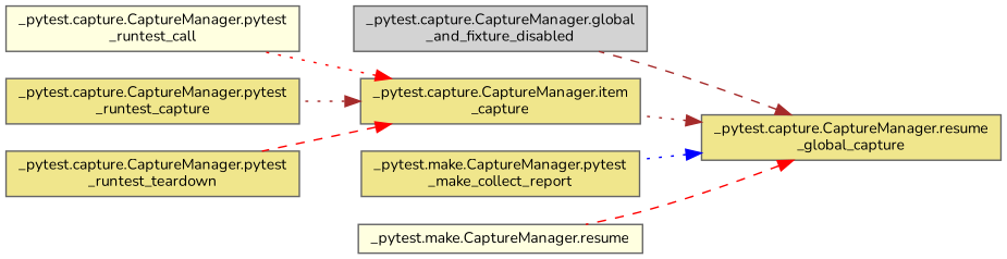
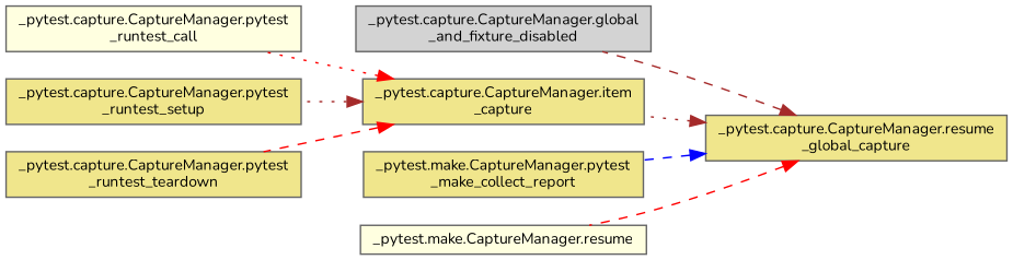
  digraph {
    fontname=Nunito
    rankdir=RL
    node [color=grey40 fillcolor=khaki fontname=Nunito fontsize=10 shape=box style=filled]
    edge [color=brown dir=back fontname=Nunito fontsize=10 labelfontname=Helvetica labelfontsize=10 style=dotted]
    n1 [color=gray40 fontcolor=black height=0.2 label="_pytest.capture.CaptureManager.resume\l_global_capture" width=0.4]
    n2 [fillcolor=lightgrey height=0.2 label="_pytest.capture.CaptureManager.global\l_and_fixture_disabled" width=0.4]
    n3 [height=0.2 label="_pytest.capture.CaptureManager.item\l_capture" width=0.4]
    n4 [height=0.2 label="_pytest.make.CaptureManager.pytest\l_make_collect_report" width=0.4]
    n5 [fillcolor=lightyellow height=0.2 label="_pytest.make.CaptureManager.resume" width=0.4]
    n6 [fillcolor=lightyellow height=0.2 label="_pytest.capture.CaptureManager.pytest\l_runtest_call" width=0.4]
-   n7 [height=0.2 label="_pytest.capture.CaptureManager.pytest\l_runtest_capture" width=0.4]
+   n7 [height=0.2 label="_pytest.capture.CaptureManager.pytest\l_runtest_setup" width=0.4]
    n8 [height=0.2 label="_pytest.capture.CaptureManager.pytest\l_runtest_teardown" width=0.4]
    n1 -> n2 [style=dashed]
    n1 -> n3
-   n1 -> n4 [color=blue]
+   n1 -> n4 [color=blue style=dashed]
    n1 -> n5 [color=red style=dashed]
    n3 -> n6 [color=red]
    n3 -> n7
    n3 -> n8 [color=red style=dashed]
  }
